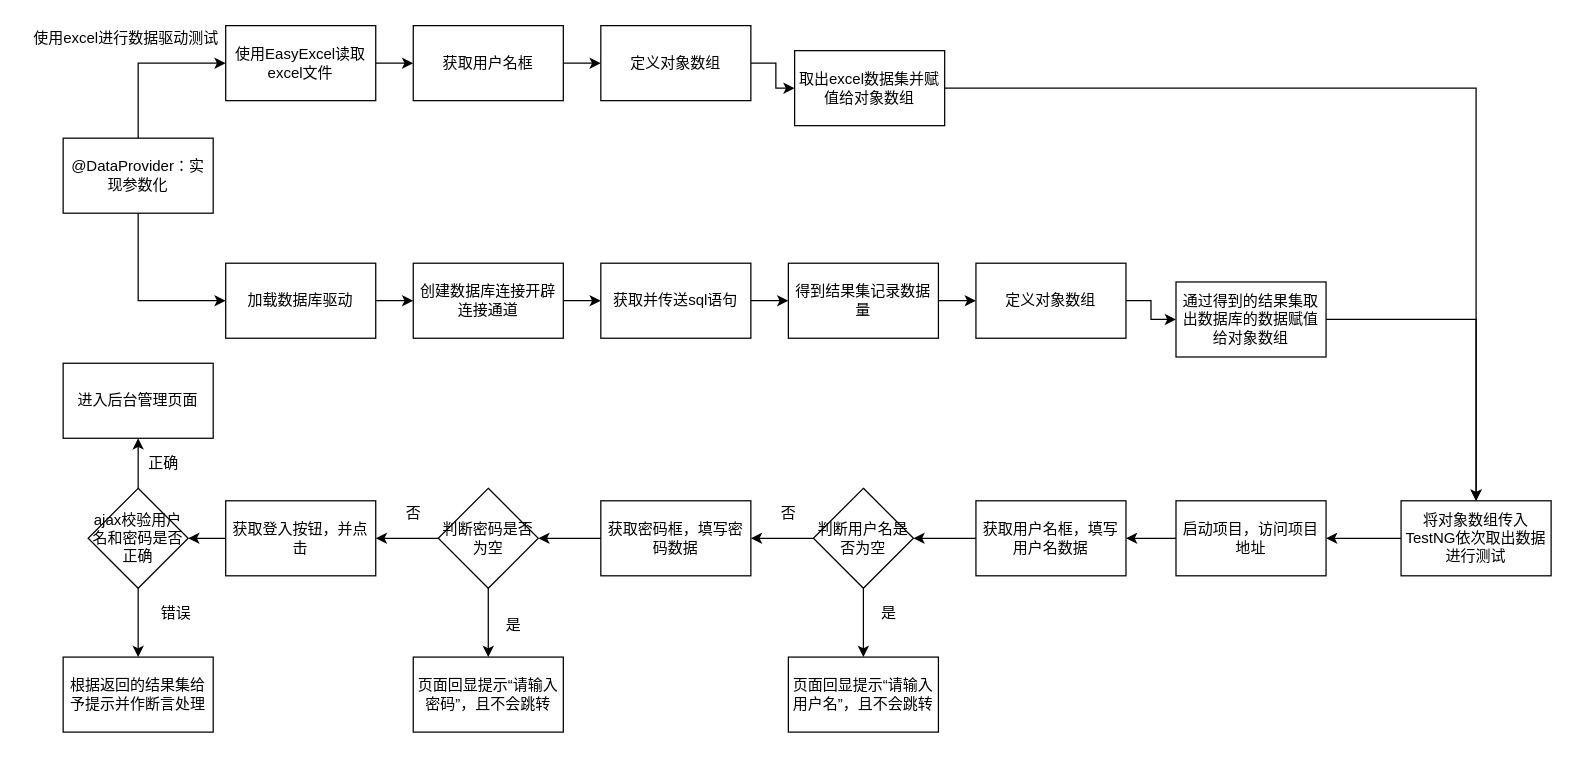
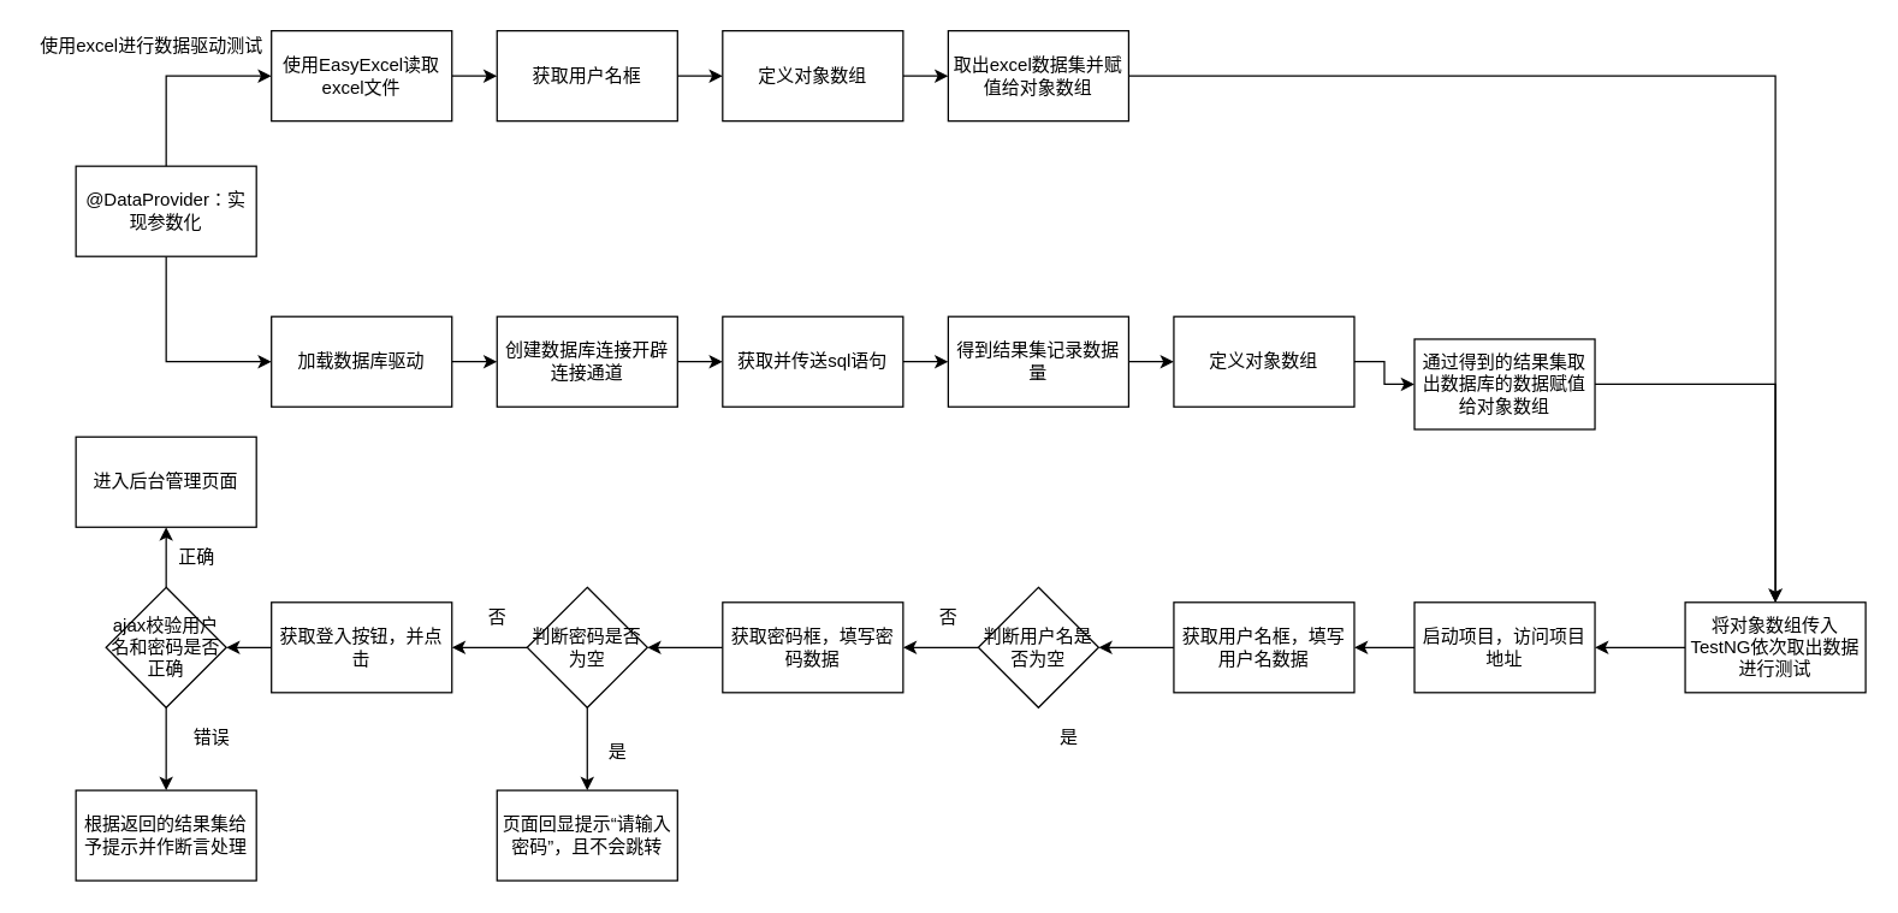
  <mxCell id="0" />
  <mxCell id="1" parent="0" />
  <mxCell id="2" style="edgeStyle=orthogonalEdgeStyle;rounded=0;orthogonalLoop=1;jettySize=auto;html=1;entryX=0;entryY=0.5;entryDx=0;entryDy=0;exitX=0.5;exitY=1;exitDx=0;exitDy=0;" parent="1" source="4" target="6" edge="1"><mxGeometry relative="1" as="geometry" /></mxCell>
  <mxCell id="3" style="edgeStyle=orthogonalEdgeStyle;rounded=0;orthogonalLoop=1;jettySize=auto;html=1;entryX=0;entryY=0.5;entryDx=0;entryDy=0;exitX=0.5;exitY=0;exitDx=0;exitDy=0;" parent="1" source="4" target="46" edge="1"><mxGeometry relative="1" as="geometry" /></mxCell>
  <mxCell id="4" value="@DataProvider：实现参数化" style="rounded=0;whiteSpace=wrap;html=1;" parent="1" vertex="1"><mxGeometry x="50" y="110" width="120" height="60" as="geometry" /></mxCell>
  <mxCell id="5" style="edgeStyle=orthogonalEdgeStyle;rounded=0;orthogonalLoop=1;jettySize=auto;html=1;" parent="1" source="6" target="8" edge="1"><mxGeometry relative="1" as="geometry" /></mxCell>
  <mxCell id="6" value="加载数据库驱动" style="rounded=0;whiteSpace=wrap;html=1;" parent="1" vertex="1"><mxGeometry x="180" y="210" width="120" height="60" as="geometry" /></mxCell>
  <mxCell id="7" style="edgeStyle=orthogonalEdgeStyle;rounded=0;orthogonalLoop=1;jettySize=auto;html=1;entryX=0;entryY=0.5;entryDx=0;entryDy=0;" parent="1" source="8" target="10" edge="1"><mxGeometry relative="1" as="geometry" /></mxCell>
  <mxCell id="8" value="创建数据库连接开辟连接通道" style="rounded=0;whiteSpace=wrap;html=1;" parent="1" vertex="1"><mxGeometry x="330" y="210" width="120" height="60" as="geometry" /></mxCell>
  <mxCell id="9" style="edgeStyle=orthogonalEdgeStyle;rounded=0;orthogonalLoop=1;jettySize=auto;html=1;" parent="1" source="10" target="12" edge="1"><mxGeometry relative="1" as="geometry" /></mxCell>
  <mxCell id="10" value="获取并传送sql语句" style="rounded=0;whiteSpace=wrap;html=1;" parent="1" vertex="1"><mxGeometry x="480" y="210" width="120" height="60" as="geometry" /></mxCell>
  <mxCell id="11" style="edgeStyle=orthogonalEdgeStyle;rounded=0;orthogonalLoop=1;jettySize=auto;html=1;" parent="1" source="12" target="14" edge="1"><mxGeometry relative="1" as="geometry" /></mxCell>
  <mxCell id="12" value="得到结果集记录数据量&lt;span style=&quot;color: rgba(0 , 0 , 0 , 0) ; font-family: monospace ; font-size: 0px&quot;&gt;%3CmxGraphModel%3E%3Croot%3E%3CmxCell%20id%3D%220%22%2F%3E%3CmxCell%20id%3D%221%22%20parent%3D%220%22%2F%3E%3CmxCell%20id%3D%222%22%20value%3D%22%E8%8E%B7%E5%8F%96%E5%B9%B6%E4%BC%A0%E9%80%81sql%E8%AF%AD%E5%8F%A5%22%20style%3D%22rounded%3D0%3BwhiteSpace%3Dwrap%3Bhtml%3D1%3B%22%20vertex%3D%221%22%20parent%3D%221%22%3E%3CmxGeometry%20x%3D%22570%22%20y%3D%22290%22%20width%3D%22120%22%20height%3D%2260%22%20as%3D%22geometry%22%2F%3E%3C%2FmxCell%3E%3C%2Froot%3E%3C%2FmxGraphModel%3E&lt;/span&gt;" style="rounded=0;whiteSpace=wrap;html=1;" parent="1" vertex="1"><mxGeometry x="630" y="210" width="120" height="60" as="geometry" /></mxCell>
  <mxCell id="13" style="edgeStyle=orthogonalEdgeStyle;rounded=0;orthogonalLoop=1;jettySize=auto;html=1;entryX=0;entryY=0.5;entryDx=0;entryDy=0;" parent="1" source="14" target="16" edge="1"><mxGeometry relative="1" as="geometry" /></mxCell>
  <mxCell id="14" value="定义对象数组" style="rounded=0;whiteSpace=wrap;html=1;" parent="1" vertex="1"><mxGeometry x="780" y="210" width="120" height="60" as="geometry" /></mxCell>
  <mxCell id="15" style="edgeStyle=orthogonalEdgeStyle;rounded=0;orthogonalLoop=1;jettySize=auto;html=1;" parent="1" source="16" target="20" edge="1"><mxGeometry relative="1" as="geometry" /></mxCell>
  <mxCell id="16" value="通过得到的结果集取出数据库的数据赋值给对象数组" style="rounded=0;whiteSpace=wrap;html=1;" parent="1" vertex="1"><mxGeometry x="940" y="225" width="120" height="60" as="geometry" /></mxCell>
  <mxCell id="17" style="edgeStyle=orthogonalEdgeStyle;rounded=0;orthogonalLoop=1;jettySize=auto;html=1;" parent="1" source="18" target="22" edge="1"><mxGeometry relative="1" as="geometry" /></mxCell>
  <mxCell id="18" value="启动项目，访问项目地址" style="rounded=0;whiteSpace=wrap;html=1;" parent="1" vertex="1"><mxGeometry x="940" y="400" width="120" height="60" as="geometry" /></mxCell>
  <mxCell id="19" style="edgeStyle=orthogonalEdgeStyle;rounded=0;orthogonalLoop=1;jettySize=auto;html=1;entryX=1;entryY=0.5;entryDx=0;entryDy=0;" parent="1" source="20" target="18" edge="1"><mxGeometry relative="1" as="geometry" /></mxCell>
  <mxCell id="20" value="将对象数组传入TestNG依次取出数据进行测试" style="rounded=0;whiteSpace=wrap;html=1;" parent="1" vertex="1"><mxGeometry x="1120" y="400" width="120" height="60" as="geometry" /></mxCell>
  <mxCell id="21" style="edgeStyle=orthogonalEdgeStyle;rounded=0;orthogonalLoop=1;jettySize=auto;html=1;" parent="1" source="22" target="29" edge="1"><mxGeometry relative="1" as="geometry" /></mxCell>
  <mxCell id="22" value="获取用户名框，填写用户名数据" style="rounded=0;whiteSpace=wrap;html=1;" parent="1" vertex="1"><mxGeometry x="780" y="400" width="120" height="60" as="geometry" /></mxCell>
  <mxCell id="23" style="edgeStyle=orthogonalEdgeStyle;rounded=0;orthogonalLoop=1;jettySize=auto;html=1;" parent="1" source="24" target="35" edge="1"><mxGeometry relative="1" as="geometry" /></mxCell>
  <mxCell id="24" value="获取密码框，填写密码数据" style="rounded=0;whiteSpace=wrap;html=1;" parent="1" vertex="1"><mxGeometry x="480" y="400" width="120" height="60" as="geometry" /></mxCell>
  <mxCell id="25" style="edgeStyle=orthogonalEdgeStyle;rounded=0;orthogonalLoop=1;jettySize=auto;html=1;" parent="1" source="26" target="41" edge="1"><mxGeometry relative="1" as="geometry" /></mxCell>
  <mxCell id="26" value="获取登入按钮，并点击" style="rounded=0;whiteSpace=wrap;html=1;" parent="1" vertex="1"><mxGeometry x="180" y="400" width="120" height="60" as="geometry" /></mxCell>
  <mxCell id="27" style="edgeStyle=orthogonalEdgeStyle;rounded=0;orthogonalLoop=1;jettySize=auto;html=1;entryX=1;entryY=0.5;entryDx=0;entryDy=0;" parent="1" source="29" target="24" edge="1"><mxGeometry relative="1" as="geometry" /></mxCell>
- <mxCell id="28" style="edgeStyle=orthogonalEdgeStyle;rounded=0;orthogonalLoop=1;jettySize=auto;html=1;" parent="1" source="29" target="31" edge="1"><mxGeometry relative="1" as="geometry" /></mxCell>
  <mxCell id="29" value="判断用户名是否为空" style="rhombus;whiteSpace=wrap;html=1;" parent="1" vertex="1"><mxGeometry x="650" y="390" width="80" height="80" as="geometry" /></mxCell>
  <mxCell id="30" value="否" style="text;html=1;align=center;verticalAlign=middle;resizable=0;points=[];autosize=1;strokeColor=none;fillColor=none;" parent="1" vertex="1"><mxGeometry x="615" y="400" width="30" height="20" as="geometry" /></mxCell>
- <mxCell id="31" value="页面回显提示“请输入用户名”，且不会跳转" style="rounded=0;whiteSpace=wrap;html=1;" parent="1" vertex="1"><mxGeometry x="630" y="525" width="120" height="60" as="geometry" /></mxCell>
  <mxCell id="32" value="是" style="text;html=1;align=center;verticalAlign=middle;resizable=0;points=[];autosize=1;strokeColor=none;fillColor=none;" parent="1" vertex="1"><mxGeometry x="695" y="480" width="30" height="20" as="geometry" /></mxCell>
  <mxCell id="33" style="edgeStyle=orthogonalEdgeStyle;rounded=0;orthogonalLoop=1;jettySize=auto;html=1;entryX=1;entryY=0.5;entryDx=0;entryDy=0;" parent="1" source="35" target="26" edge="1"><mxGeometry relative="1" as="geometry" /></mxCell>
  <mxCell id="34" style="edgeStyle=orthogonalEdgeStyle;rounded=0;orthogonalLoop=1;jettySize=auto;html=1;" parent="1" source="35" target="37" edge="1"><mxGeometry relative="1" as="geometry" /></mxCell>
  <mxCell id="35" value="&lt;span&gt;判断密码是否为空&lt;/span&gt;" style="rhombus;whiteSpace=wrap;html=1;" parent="1" vertex="1"><mxGeometry x="350" y="390" width="80" height="80" as="geometry" /></mxCell>
  <mxCell id="36" value="否" style="text;html=1;align=center;verticalAlign=middle;resizable=0;points=[];autosize=1;strokeColor=none;fillColor=none;" parent="1" vertex="1"><mxGeometry x="315" y="400" width="30" height="20" as="geometry" /></mxCell>
  <mxCell id="37" value="页面回显提示“请输入密码”，且不会跳转" style="rounded=0;whiteSpace=wrap;html=1;" parent="1" vertex="1"><mxGeometry x="330" y="525" width="120" height="60" as="geometry" /></mxCell>
  <mxCell id="38" value="是" style="text;html=1;align=center;verticalAlign=middle;resizable=0;points=[];autosize=1;strokeColor=none;fillColor=none;" parent="1" vertex="1"><mxGeometry x="395" y="490" width="30" height="20" as="geometry" /></mxCell>
  <mxCell id="39" style="edgeStyle=orthogonalEdgeStyle;rounded=0;orthogonalLoop=1;jettySize=auto;html=1;" parent="1" source="41" target="42" edge="1"><mxGeometry relative="1" as="geometry" /></mxCell>
  <mxCell id="40" style="edgeStyle=orthogonalEdgeStyle;rounded=0;orthogonalLoop=1;jettySize=auto;html=1;" parent="1" source="41" target="44" edge="1"><mxGeometry relative="1" as="geometry" /></mxCell>
  <mxCell id="41" value="ajax校验用户名和密码是否正确" style="rhombus;whiteSpace=wrap;html=1;" parent="1" vertex="1"><mxGeometry x="70" y="390" width="80" height="80" as="geometry" /></mxCell>
  <mxCell id="42" value="进入后台管理页面" style="rounded=0;whiteSpace=wrap;html=1;" parent="1" vertex="1"><mxGeometry x="50" y="290" width="120" height="60" as="geometry" /></mxCell>
  <mxCell id="43" value="正确" style="text;html=1;align=center;verticalAlign=middle;resizable=0;points=[];autosize=1;strokeColor=none;fillColor=none;" parent="1" vertex="1"><mxGeometry x="110" y="360" width="40" height="20" as="geometry" /></mxCell>
  <mxCell id="44" value="根据返回的结果集给予提示并作断言处理" style="rounded=0;whiteSpace=wrap;html=1;" parent="1" vertex="1"><mxGeometry x="50" y="525" width="120" height="60" as="geometry" /></mxCell>
  <mxCell id="45" style="edgeStyle=orthogonalEdgeStyle;rounded=0;orthogonalLoop=1;jettySize=auto;html=1;" parent="1" source="46" target="48" edge="1"><mxGeometry relative="1" as="geometry" /></mxCell>
  <mxCell id="46" value="使用EasyExcel读取excel文件" style="rounded=0;whiteSpace=wrap;html=1;" parent="1" vertex="1"><mxGeometry x="180" y="20" width="120" height="60" as="geometry" /></mxCell>
  <mxCell id="47" style="edgeStyle=orthogonalEdgeStyle;rounded=0;orthogonalLoop=1;jettySize=auto;html=1;" parent="1" source="48" target="50" edge="1"><mxGeometry relative="1" as="geometry" /></mxCell>
  <mxCell id="48" value="获取用户名框" style="rounded=0;whiteSpace=wrap;html=1;" parent="1" vertex="1"><mxGeometry x="330" y="20" width="120" height="60" as="geometry" /></mxCell>
  <mxCell id="49" style="edgeStyle=orthogonalEdgeStyle;rounded=0;orthogonalLoop=1;jettySize=auto;html=1;" parent="1" source="50" target="52" edge="1"><mxGeometry relative="1" as="geometry" /></mxCell>
  <mxCell id="50" value="定义对象数组" style="rounded=0;whiteSpace=wrap;html=1;" parent="1" vertex="1"><mxGeometry x="480" y="20" width="120" height="60" as="geometry" /></mxCell>
  <mxCell id="51" style="edgeStyle=orthogonalEdgeStyle;rounded=0;orthogonalLoop=1;jettySize=auto;html=1;entryX=0.5;entryY=0;entryDx=0;entryDy=0;" parent="1" source="52" target="20" edge="1"><mxGeometry relative="1" as="geometry" /></mxCell>
- <mxCell id="52" value="取出excel数据集并赋值给对象数组" style="rounded=0;whiteSpace=wrap;html=1;" parent="1" vertex="1"><mxGeometry x="635" y="40" width="120" height="60" as="geometry" /></mxCell>
+ <mxCell id="52" value="取出excel数据集并赋值给对象数组" style="rounded=0;whiteSpace=wrap;html=1;" parent="1" vertex="1"><mxGeometry x="630" y="20" width="120" height="60" as="geometry" /></mxCell>
  <mxCell id="53" value="使用excel进行数据驱动测试" style="text;html=1;align=center;verticalAlign=middle;resizable=0;points=[];autosize=1;strokeColor=none;fillColor=none;" parent="1" vertex="1"><mxGeometry x="20" y="20" width="160" height="20" as="geometry" /></mxCell>
  <mxCell id="54" value="错误" style="text;html=1;align=center;verticalAlign=middle;resizable=0;points=[];autosize=1;strokeColor=none;fillColor=none;" vertex="1" parent="1"><mxGeometry x="120" y="480" width="40" height="20" as="geometry" /></mxCell>
